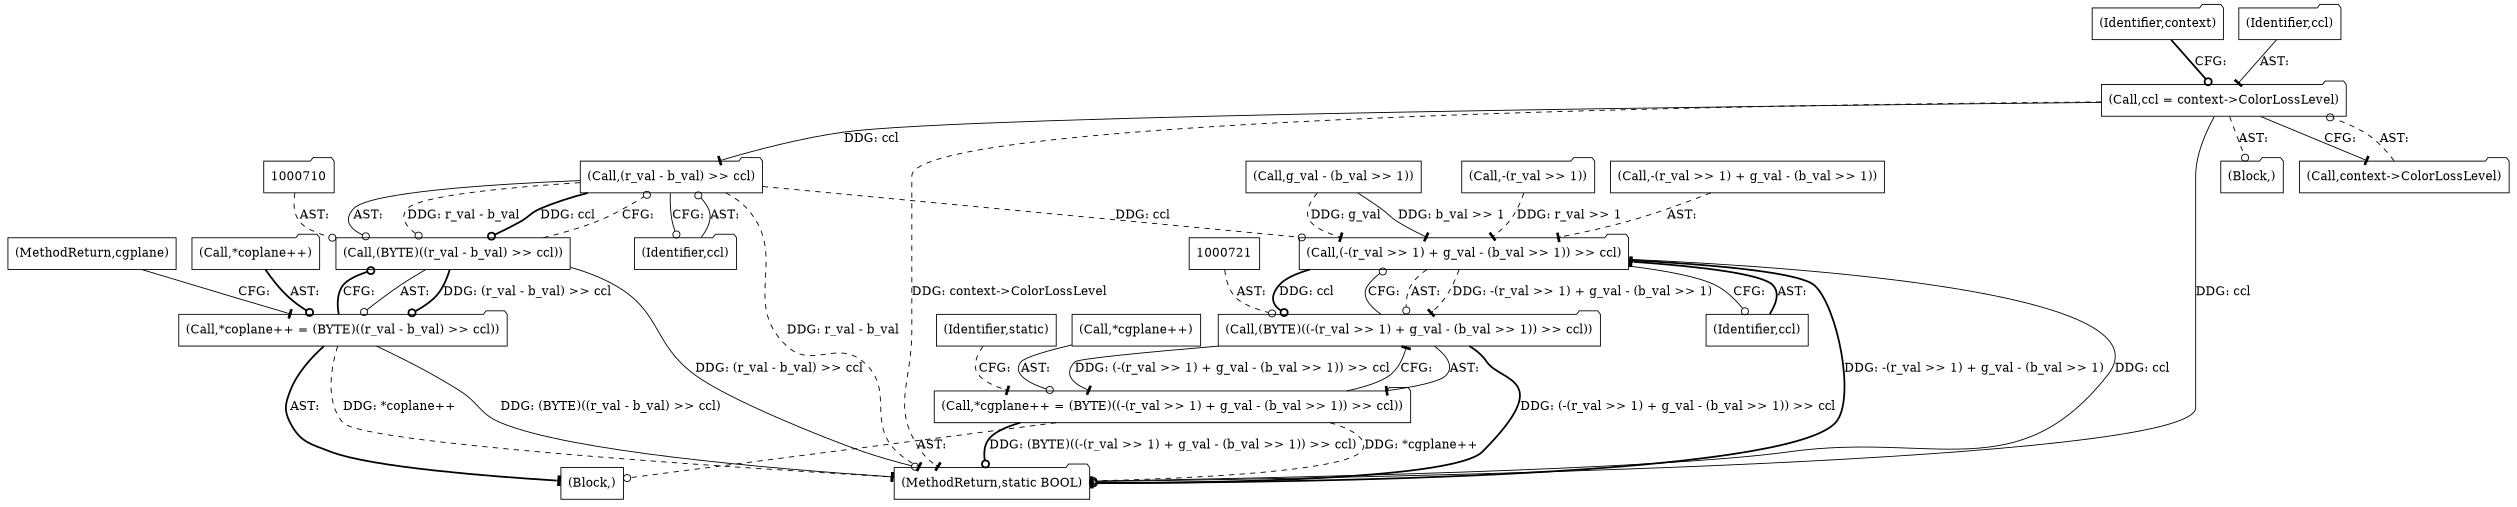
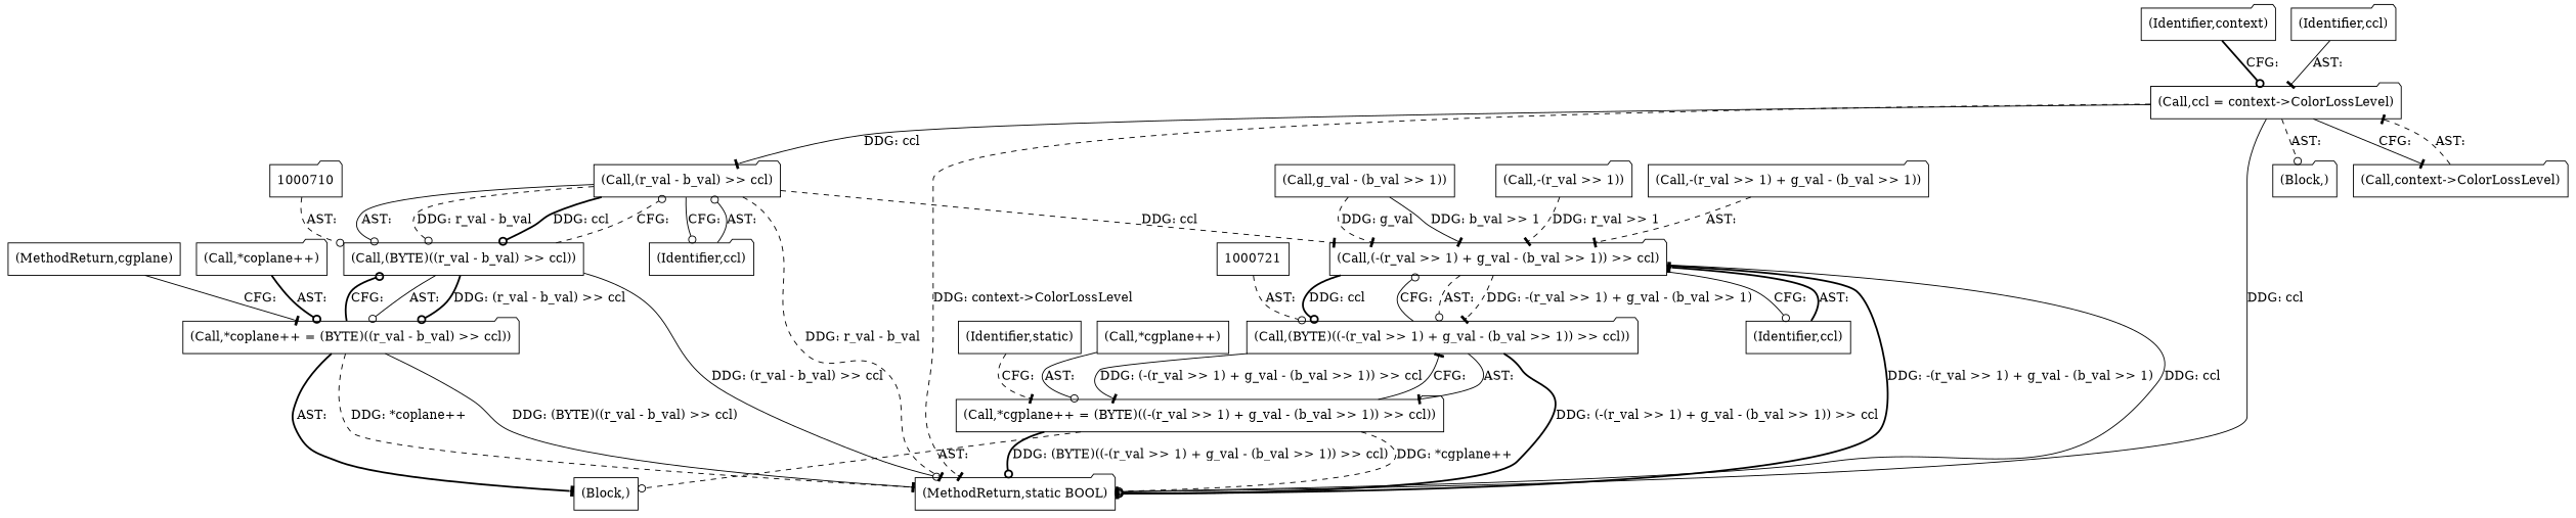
  digraph {
    node [shape=folder]
    edge [arrowhead=odot style=solid]
    n1 [label="(Call,ccl = context->ColorLossLevel)"]
    n2 [label="(Call,(r_val - b_val) >> ccl)"]
    n3 [label="(MethodReturn,static BOOL)"]
    n4 [label="(Block,)"]
    n5 [label="(Call,context->ColorLossLevel)"]
    n6 [label="(Call,(BYTE)((r_val - b_val) >> ccl))" shape=box]
    n7 [label="(Call,(-(r_val >> 1) + g_val - (b_val >> 1)) >> ccl)"]
    n8 [label="(Identifier,ccl)"]
    n9 [label="(Call,*coplane++ = (BYTE)((r_val - b_val) >> ccl))"]
    n10 [label="(Call,(BYTE)((-(r_val >> 1) + g_val - (b_val >> 1)) >> ccl))"]
    n11 [label="(Identifier,ccl)" shape=box]
    n12 [label="(Block,)" shape=box]
    n13 [label="(Call,*cgplane++ = (BYTE)((-(r_val >> 1) + g_val - (b_val >> 1)) >> ccl))"]
    n14 [label="(MethodReturn,cgplane)" shape=box]
    n15 [label="(Call,*coplane++)"]
    n16 [label="(Call,*cgplane++)" shape=box]
    n17 [label="(Call,-(r_val >> 1))"]
    n18 [label="(Identifier,context)"]
    n19 [label="(Identifier,static)" shape=box]
    n20 [label="(Identifier,ccl)"]
-   n21 [label="(Call,-(r_val >> 1) + g_val - (b_val >> 1))" shape=box]
+   n21 [label="(Call,-(r_val >> 1) + g_val - (b_val >> 1))"]
    n22 [label="(Call,g_val - (b_val >> 1))" shape=box]
    1000710
    1000721 [shape=box]
    n1 -> n2 [arrowhead=tee label="DDG: ccl"]
    n1 -> n3 [arrowhead=tee label="DDG: context->ColorLossLevel" style=dashed]
    n1 -> n3 [label="DDG: ccl"]
    n1 -> n4 [label="AST: " style=dashed]
    n1 -> n5 [arrowhead=tee label="CFG: "]
    n2 -> n3 [arrowhead=tee label="DDG: r_val - b_val" style=dashed]
    n2 -> n6 [label="AST: "]
    n2 -> n6 [label="DDG: r_val - b_val" style=dashed]
    n2 -> n6 [label="DDG: ccl" style=bold]
-   n2 -> n7 [label="DDG: ccl" style=dashed]
+   n2 -> n7 [arrowhead=tee label="DDG: ccl" style=dashed]
    n2 -> n8 [label="CFG: "]
-   n5 -> n1 [label="AST: " style=dashed]
+   n5 -> n1 [arrowhead=tee label="AST: " style=dashed]
    n6 -> n2 [label="CFG: " style=dashed]
    n6 -> n3 [label="DDG: (r_val - b_val) >> ccl"]
    n6 -> n9 [label="AST: "]
    n6 -> n9 [label="DDG: (r_val - b_val) >> ccl" style=bold]
    n7 -> n3 [label="DDG: -(r_val >> 1) + g_val - (b_val >> 1)" style=bold]
    n7 -> n3 [arrowhead=tee label="DDG: ccl"]
    n7 -> n10 [label="AST: " style=dashed]
    n7 -> n10 [arrowhead=tee label="DDG: -(r_val >> 1) + g_val - (b_val >> 1)" style=dashed]
    n7 -> n10 [label="DDG: ccl" style=bold]
    n7 -> n11 [label="CFG: "]
    n8 -> n2 [label="AST: "]
    n9 -> n3 [arrowhead=tee label="DDG: (BYTE)((r_val - b_val) >> ccl)"]
    n9 -> n3 [arrowhead=tee label="DDG: *coplane++" style=dashed]
    n9 -> n6 [label="CFG: " style=bold]
    n9 -> n12 [arrowhead=tee label="AST: " style=bold]
    n10 -> n3 [arrowhead=tee label="DDG: (-(r_val >> 1) + g_val - (b_val >> 1)) >> ccl" style=bold]
    n10 -> n7 [label="CFG: "]
    n10 -> n13 [arrowhead=tee label="AST: "]
    n10 -> n13 [arrowhead=tee label="DDG: (-(r_val >> 1) + g_val - (b_val >> 1)) >> ccl"]
    n11 -> n7 [arrowhead=tee label="AST: " style=bold]
    n13 -> n3 [label="DDG: *cgplane++" style=dashed]
    n13 -> n3 [label="DDG: (BYTE)((-(r_val >> 1) + g_val - (b_val >> 1)) >> ccl)" style=bold]
    n13 -> n10 [arrowhead=tee label="CFG: "]
    n13 -> n12 [label="AST: " style=dashed]
    n14 -> n9 [arrowhead=tee label="CFG: "]
    n15 -> n9 [label="AST: " style=bold]
    n16 -> n13 [label="AST: "]
    n17 -> n7 [arrowhead=tee label="DDG: r_val >> 1" style=dashed]
    n18 -> n1 [label="CFG: " style=bold]
    n19 -> n13 [arrowhead=tee label="CFG: " style=dashed]
    n20 -> n1 [arrowhead=tee label="AST: "]
    n21 -> n7 [arrowhead=tee label="AST: " style=dashed]
    n22 -> n7 [arrowhead=tee label="DDG: g_val" style=dashed]
    n22 -> n7 [arrowhead=tee label="DDG: b_val >> 1"]
    1000710 -> n6 [label="AST: " style=dashed]
    1000721 -> n10 [label="AST: " style=dashed]
  }
